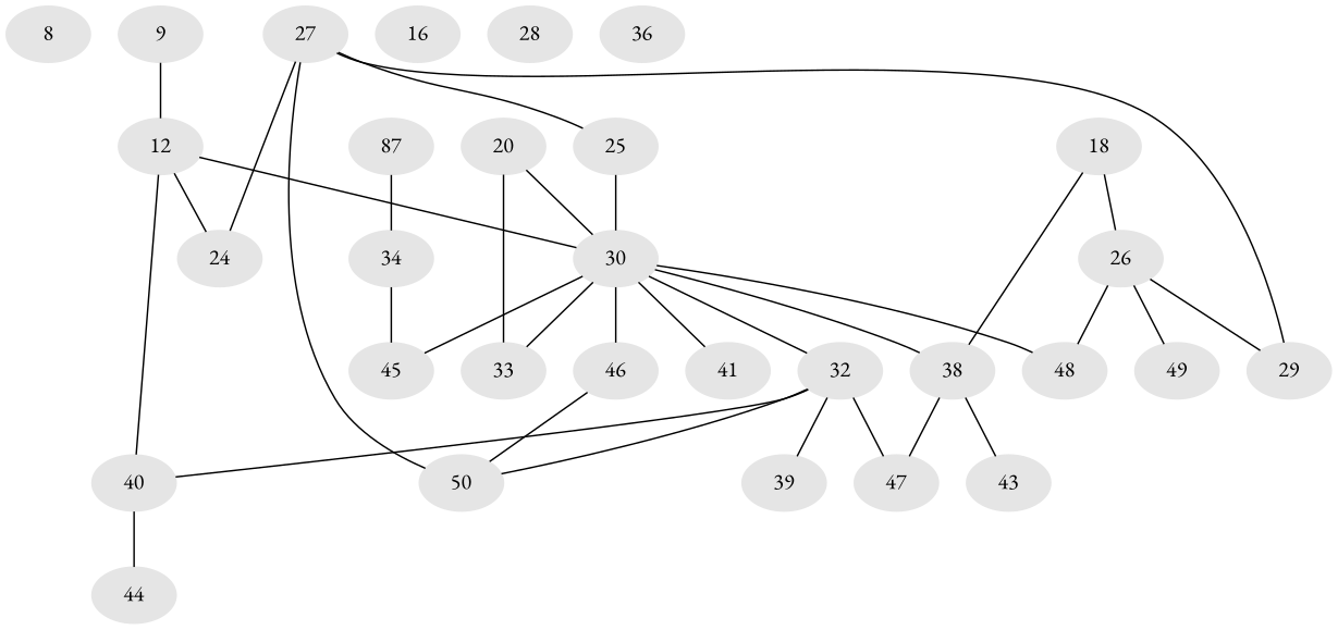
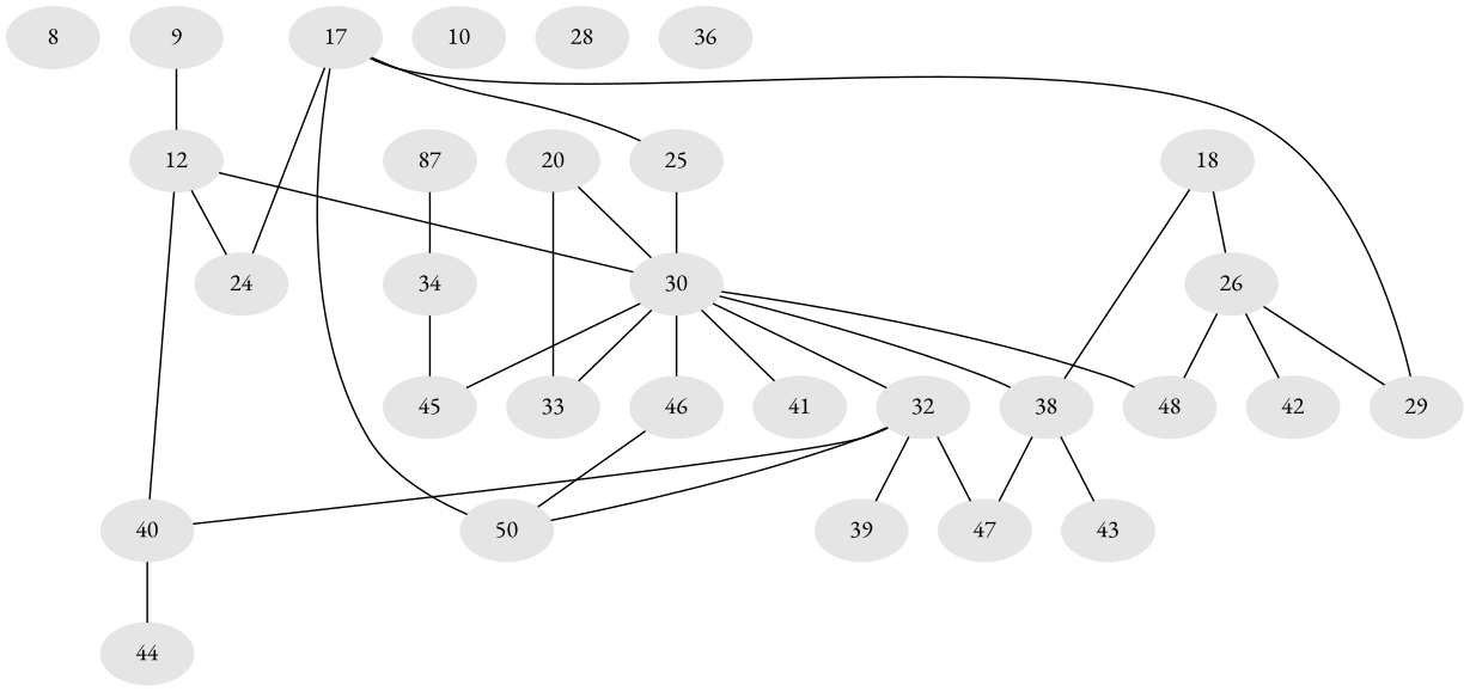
  graph {
    fontname="EB Garamond"
    node [color=gray90 fontname="EB Garamond" style=filled]
    edge [fontname="EB Garamond"]
    8
    9 [super="+1"]
    12
    24 [super="+19"]
    30 [super="+6+5"]
    40 [super="+13+35"]
    33
    38 [super="+15"]
    48
    32 [super="+11+21+31+22"]
    41
    45 [super="+37+7"]
    46
    44
-   16
-   17 [super="+3" label=27]
+   16 [label=10]
+   17 [super="+3"]
    25
    29
    50 [super="+47"]
    18
    26
-   42 [label=49]
+   42
    n23 [label=47]
    43
    20 [super="+14"]
    n26 [label=87]
    34
    28
    39
    36 [super="+10"]
    9 -- 12
    12 -- 24 [weight=2]
    12 -- 30
    12 -- 40 [weight=2]
    30 -- 33
    30 -- 38 [weight=2]
    30 -- 48
    30 -- 32
    30 -- 41
    30 -- 45 [weight=2]
    30 -- 46
    40 -- 44
    38 -- n23
    38 -- 43
    32 -- 40
    32 -- 50
    32 -- n23
    32 -- 39
    46 -- 50
    17 -- 24 [weight=2]
    17 -- 25
    17 -- 29
    17 -- 50 [weight=2]
    25 -- 30
    18 -- 38
    18 -- 26
    26 -- 48
    26 -- 29
    26 -- 42
    20 -- 30
    20 -- 33
    n26 -- 34
    34 -- 45
  }
